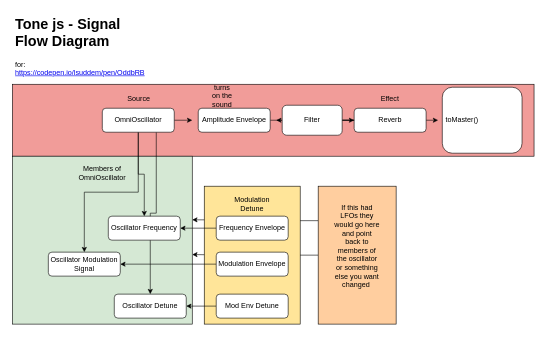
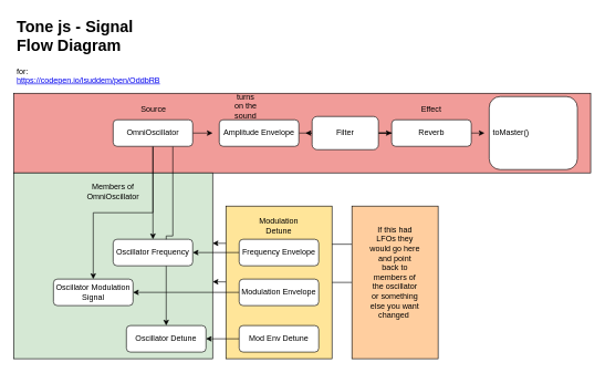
  <mxCell id="0" />
  <mxCell id="1" parent="0" />
  <mxCell id="2" style="edgeStyle=orthogonalEdgeStyle;rounded=0;orthogonalLoop=1;jettySize=auto;html=1;exitX=0;exitY=0.5;exitDx=0;exitDy=0;entryX=1;entryY=0.586;entryDx=0;entryDy=0;entryPerimeter=0;" edge="1" parent="1" source="35" target="7"><mxGeometry relative="1" as="geometry" /></mxCell>
  <mxCell id="3" style="edgeStyle=orthogonalEdgeStyle;rounded=0;orthogonalLoop=1;jettySize=auto;html=1;exitX=0;exitY=0.25;exitDx=0;exitDy=0;entryX=1;entryY=0.379;entryDx=0;entryDy=0;entryPerimeter=0;" edge="1" parent="1" source="35" target="7"><mxGeometry relative="1" as="geometry" /></mxCell>
  <mxCell id="4" value="" style="rounded=0;whiteSpace=wrap;html=1;fillColor=#F19C99;" vertex="1" parent="1"><mxGeometry x="20" y="140" width="870" height="120" as="geometry" /></mxCell>
  <mxCell id="5" value="" style="rounded=0;whiteSpace=wrap;html=1;fillColor=#FFE599;" vertex="1" parent="1"><mxGeometry x="340" y="310" width="160" height="230" as="geometry" /></mxCell>
  <mxCell id="6" value="" style="rounded=1;whiteSpace=wrap;html=1;fillColor=#FFFFFF;" vertex="1" parent="1"><mxGeometry x="737" y="145" width="133" height="110" as="geometry" /></mxCell>
  <mxCell id="7" value="" style="rounded=0;whiteSpace=wrap;html=1;fillColor=#D5E8D4;" vertex="1" parent="1"><mxGeometry x="20" y="260" width="300" height="280" as="geometry" /></mxCell>
  <mxCell id="8" value="" style="edgeStyle=orthogonalEdgeStyle;rounded=0;orthogonalLoop=1;jettySize=auto;html=1;" edge="1" parent="1" source="12" target="13"><mxGeometry relative="1" as="geometry" /></mxCell>
  <mxCell id="9" value="" style="edgeStyle=orthogonalEdgeStyle;rounded=0;orthogonalLoop=1;jettySize=auto;html=1;" edge="1" parent="1" source="12"><mxGeometry relative="1" as="geometry"><mxPoint x="320" y="200" as="targetPoint" /></mxGeometry></mxCell>
  <mxCell id="10" style="edgeStyle=orthogonalEdgeStyle;rounded=0;orthogonalLoop=1;jettySize=auto;html=1;exitX=0.5;exitY=1;exitDx=0;exitDy=0;" edge="1" parent="1" source="12" target="20"><mxGeometry relative="1" as="geometry" /></mxCell>
  <mxCell id="11" style="edgeStyle=orthogonalEdgeStyle;rounded=0;orthogonalLoop=1;jettySize=auto;html=1;exitX=0.75;exitY=1;exitDx=0;exitDy=0;entryX=0.5;entryY=0;entryDx=0;entryDy=0;" edge="1" parent="1" source="12" target="23"><mxGeometry relative="1" as="geometry" /></mxCell>
  <mxCell id="12" value="OmniOscillator" style="rounded=1;whiteSpace=wrap;html=1;fontSize=12;glass=0;strokeWidth=1;shadow=0;" parent="1" vertex="1"><mxGeometry x="170" y="180" width="120" height="40" as="geometry" /></mxCell>
- <mxCell id="13" value="Oscillator Frequency" style="rounded=1;whiteSpace=wrap;html=1;fontSize=12;glass=0;strokeWidth=1;shadow=0;" vertex="1" parent="1"><mxGeometry x="180" y="360" width="120" height="40" as="geometry" /></mxCell>
+ <mxCell id="13" value="Oscillator Frequency" style="rounded=1;whiteSpace=wrap;html=1;fontSize=12;glass=0;strokeWidth=1;shadow=0;" vertex="1" parent="1"><mxGeometry x="170" y="360" width="120" height="40" as="geometry" /></mxCell>
  <mxCell id="14" style="edgeStyle=orthogonalEdgeStyle;rounded=0;orthogonalLoop=1;jettySize=auto;html=1;exitX=0;exitY=0.5;exitDx=0;exitDy=0;" edge="1" parent="1" source="15" target="13"><mxGeometry relative="1" as="geometry" /></mxCell>
  <mxCell id="15" value="Frequency Envelope" style="rounded=1;whiteSpace=wrap;html=1;fontSize=12;glass=0;strokeWidth=1;shadow=0;" vertex="1" parent="1"><mxGeometry x="360" y="360" width="120" height="40" as="geometry" /></mxCell>
  <mxCell id="16" value="" style="edgeStyle=orthogonalEdgeStyle;rounded=0;orthogonalLoop=1;jettySize=auto;html=1;" edge="1" parent="1"><mxGeometry relative="1" as="geometry"><mxPoint x="710" y="200" as="sourcePoint" /><mxPoint x="730" y="200" as="targetPoint" /></mxGeometry></mxCell>
  <mxCell id="17" value="Reverb" style="rounded=1;whiteSpace=wrap;html=1;fontSize=12;glass=0;strokeWidth=1;shadow=0;" vertex="1" parent="1"><mxGeometry x="590" y="180" width="120" height="40" as="geometry" /></mxCell>
  <mxCell id="18" value="" style="edgeStyle=orthogonalEdgeStyle;rounded=0;orthogonalLoop=1;jettySize=auto;html=1;" edge="1" parent="1" source="19"><mxGeometry relative="1" as="geometry"><mxPoint x="460" y="200" as="targetPoint" /></mxGeometry></mxCell>
  <mxCell id="19" value="Amplitude Envelope" style="rounded=1;whiteSpace=wrap;html=1;fontSize=12;glass=0;strokeWidth=1;shadow=0;" vertex="1" parent="1"><mxGeometry x="330" y="180" width="120" height="40" as="geometry" /></mxCell>
  <mxCell id="20" value="Oscillator Modulation Signal" style="rounded=1;whiteSpace=wrap;html=1;fontSize=12;glass=0;strokeWidth=1;shadow=0;" vertex="1" parent="1"><mxGeometry x="80" y="420" width="120" height="40" as="geometry" /></mxCell>
  <mxCell id="21" style="edgeStyle=orthogonalEdgeStyle;rounded=0;orthogonalLoop=1;jettySize=auto;html=1;exitX=0;exitY=0.5;exitDx=0;exitDy=0;entryX=1;entryY=0.5;entryDx=0;entryDy=0;" edge="1" parent="1" source="22" target="20"><mxGeometry relative="1" as="geometry" /></mxCell>
  <mxCell id="22" value="Modulation Envelope" style="rounded=1;whiteSpace=wrap;html=1;fontSize=12;glass=0;strokeWidth=1;shadow=0;" vertex="1" parent="1"><mxGeometry x="360" y="420" width="120" height="40" as="geometry" /></mxCell>
  <mxCell id="23" value="Oscillator Detune" style="rounded=1;whiteSpace=wrap;html=1;fontSize=12;glass=0;strokeWidth=1;shadow=0;" vertex="1" parent="1"><mxGeometry x="190" y="490" width="120" height="40" as="geometry" /></mxCell>
  <mxCell id="24" style="edgeStyle=orthogonalEdgeStyle;rounded=0;orthogonalLoop=1;jettySize=auto;html=1;exitX=0;exitY=0.5;exitDx=0;exitDy=0;entryX=1;entryY=0.5;entryDx=0;entryDy=0;" edge="1" parent="1" source="25" target="23"><mxGeometry relative="1" as="geometry" /></mxCell>
  <mxCell id="25" value="Mod Env Detune" style="rounded=1;whiteSpace=wrap;html=1;fontSize=12;glass=0;strokeWidth=1;shadow=0;" vertex="1" parent="1"><mxGeometry x="360" y="490" width="120" height="40" as="geometry" /></mxCell>
  <mxCell id="26" value="Source" style="text;html=1;strokeColor=none;fillColor=none;align=center;verticalAlign=middle;whiteSpace=wrap;rounded=0;" vertex="1" parent="1"><mxGeometry x="211" y="154.5" width="40" height="20" as="geometry" /></mxCell>
  <mxCell id="27" value="turns on the sound" style="text;html=1;strokeColor=none;fillColor=none;align=center;verticalAlign=middle;whiteSpace=wrap;rounded=0;" vertex="1" parent="1"><mxGeometry x="350" y="150" width="40" height="20" as="geometry" /></mxCell>
  <mxCell id="28" value="Effect" style="text;html=1;strokeColor=none;fillColor=none;align=center;verticalAlign=middle;whiteSpace=wrap;rounded=0;" vertex="1" parent="1"><mxGeometry x="630" y="155" width="40" height="20" as="geometry" /></mxCell>
  <mxCell id="29" value="Modulation Detune" style="text;html=1;strokeColor=none;fillColor=none;align=center;verticalAlign=middle;whiteSpace=wrap;rounded=0;" vertex="1" parent="1"><mxGeometry x="400" y="330" width="40" height="20" as="geometry" /></mxCell>
  <mxCell id="30" value="Members of OmniOscillator" style="text;html=1;strokeColor=none;fillColor=none;align=center;verticalAlign=middle;whiteSpace=wrap;rounded=0;" vertex="1" parent="1"><mxGeometry x="150" y="278" width="40" height="22" as="geometry" /></mxCell>
  <mxCell id="31" value="" style="edgeStyle=orthogonalEdgeStyle;rounded=0;orthogonalLoop=1;jettySize=auto;html=1;" edge="1" parent="1" source="32" target="17"><mxGeometry relative="1" as="geometry" /></mxCell>
  <mxCell id="32" value="Filter" style="rounded=1;whiteSpace=wrap;html=1;" vertex="1" parent="1"><mxGeometry x="470" y="175" width="100" height="50" as="geometry" /></mxCell>
  <mxCell id="33" value="" style="shape=image;html=1;verticalAlign=top;verticalLabelPosition=bottom;labelBackgroundColor=#ffffff;imageAspect=0;aspect=fixed;image=https://cdn4.iconfinder.com/data/icons/geomicons/32/672356-speaker-volume-128.png;fillColor=#D5E8D4;" vertex="1" parent="1"><mxGeometry x="800" y="166.5" width="67" height="67" as="geometry" /></mxCell>
  <mxCell id="34" value="toMaster()" style="text;html=1;strokeColor=none;fillColor=none;align=center;verticalAlign=middle;whiteSpace=wrap;rounded=0;" vertex="1" parent="1"><mxGeometry x="750" y="190" width="40" height="20" as="geometry" /></mxCell>
  <mxCell id="35" value="" style="rounded=0;whiteSpace=wrap;html=1;fillColor=#FFCE9F;" vertex="1" parent="1"><mxGeometry x="530" y="310" width="130" height="230" as="geometry" /></mxCell>
  <mxCell id="36" value="If this had LFOs they would go here and point back to members of the oscillator or something else you want changed&amp;nbsp;" style="text;html=1;strokeColor=none;fillColor=none;align=center;verticalAlign=middle;whiteSpace=wrap;rounded=0;" vertex="1" parent="1"><mxGeometry x="555" y="400" width="80" height="20" as="geometry" /></mxCell>
  <mxCell id="37" value="&lt;h1&gt;&lt;span&gt;Tone js - Signal Flow Diagram&lt;/span&gt;&lt;br&gt;&lt;/h1&gt;&lt;div&gt;&lt;span&gt;for:&amp;nbsp;&lt;/span&gt;&lt;/div&gt;&lt;a href=&quot;https://codepen.io/lsuddem/pen/OddbRB&quot;&gt;https://codepen.io/lsuddem/pen/OddbRB&lt;/a&gt;" style="text;html=1;strokeColor=none;fillColor=none;spacing=5;spacingTop=-20;whiteSpace=wrap;overflow=hidden;rounded=0;" vertex="1" parent="1"><mxGeometry x="20" y="20" width="230" height="120" as="geometry" /></mxCell>
